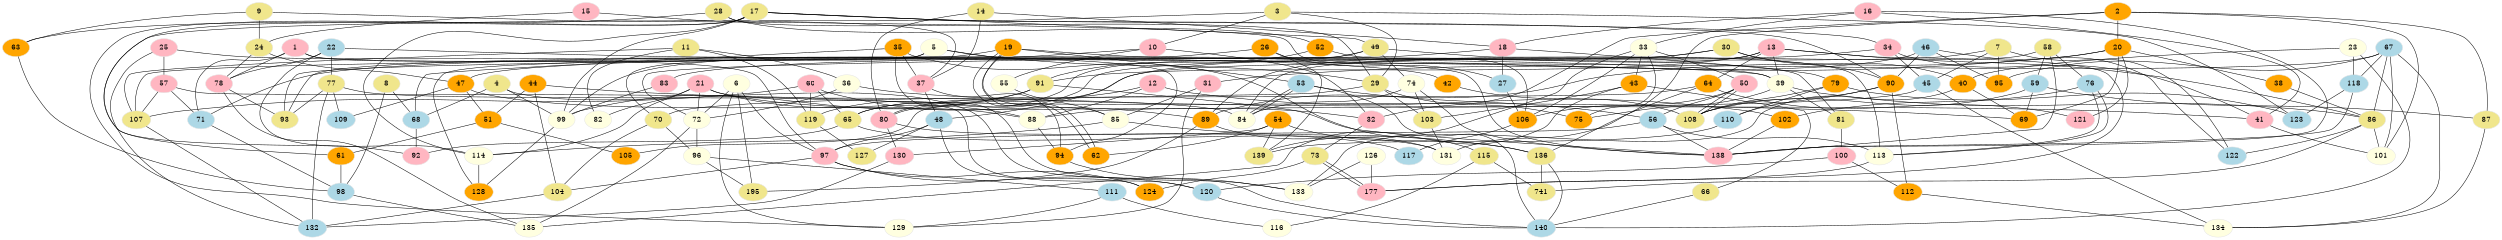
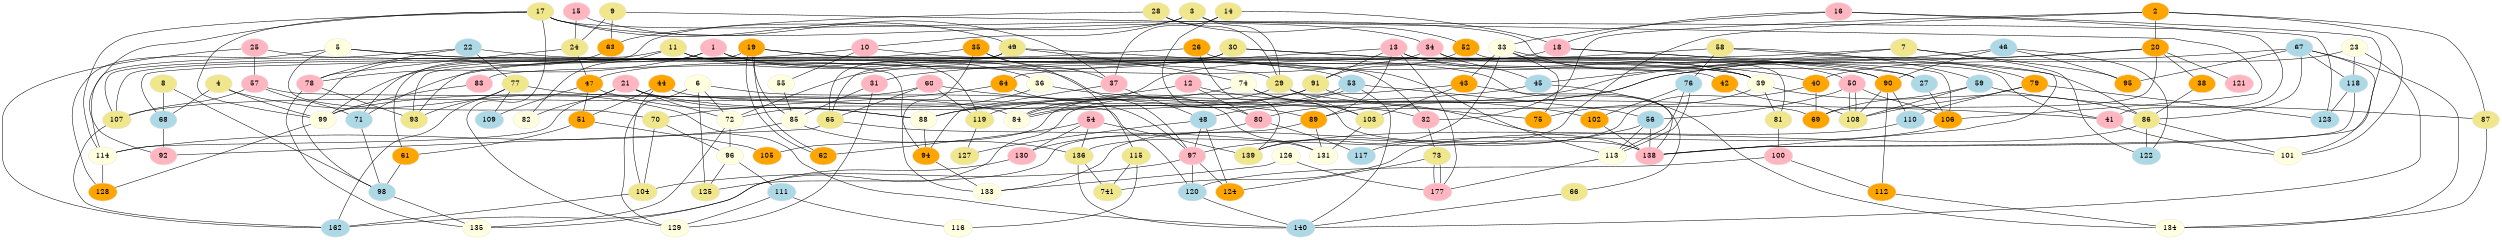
  graph {
    node [color=gray90 fillcolor=khaki style=filled]
    1 [fillcolor=lightpink]
    71 [fillcolor=lightblue]
    78 [fillcolor=lightpink]
    97 [fillcolor=lightpink]
    138 [fillcolor=lightpink]
    98 [fillcolor=lightblue]
    93
    135 [fillcolor=lightyellow]
    104
    124 [fillcolor=orange]
    120 [fillcolor=lightblue]
    2 [fillcolor=orange]
    20 [fillcolor=orange]
    32 [fillcolor=lightpink]
    87
    101 [fillcolor=lightyellow]
    136
    89 [fillcolor=orange]
    31 [fillcolor=lightpink]
    38 [fillcolor=orange]
    69 [fillcolor=orange]
    121 [fillcolor=lightpink]
    73
    134 [fillcolor=lightyellow]
    140 [fillcolor=lightblue]
    n26 [label=741]
    10 [fillcolor=lightpink]
    3
    29
    61 [fillcolor=orange]
    123 [fillcolor=lightblue]
    99 [fillcolor=lightyellow]
    55 [fillcolor=lightyellow]
    75 [fillcolor=orange]
    103
    105 [fillcolor=orange]
    68 [fillcolor=lightblue]
    4
    92 [fillcolor=lightpink]
    128 [fillcolor=orange]
    5 [fillcolor=lightyellow]
    70
    94 [fillcolor=orange]
    96 [fillcolor=lightyellow]
    133 [fillcolor=lightyellow]
    6 [fillcolor=lightyellow]
    72 [fillcolor=lightyellow]
-   125 [label=195]
+   125
    129 [fillcolor=lightyellow]
    45 [fillcolor=lightblue]
    7
    83 [fillcolor=lightpink]
    95 [fillcolor=orange]
    122 [fillcolor=lightblue]
    88 [fillcolor=lightyellow]
    8
    9
    24
    63 [fillcolor=orange]
    106 [fillcolor=orange]
    47 [fillcolor=orange]
    117 [fillcolor=lightblue]
    85 [fillcolor=lightyellow]
    36 [fillcolor=lightyellow]
    11
    82 [fillcolor=lightyellow]
    107
    119
    41 [fillcolor=lightpink]
-   132 [fillcolor=lightblue]
+   132 [fillcolor=lightblue label=162]
    127
    12 [fillcolor=lightpink]
    80 [fillcolor=lightpink]
    102 [fillcolor=orange]
    130 [fillcolor=lightpink]
    13 [fillcolor=lightpink]
    39 [fillcolor=lightyellow]
    64 [fillcolor=orange]
    86
    91
    n81 [fillcolor=lightpink label=177]
    81
    131 [fillcolor=lightyellow]
    14
    18 [fillcolor=lightpink]
    37 [fillcolor=lightpink]
    27 [fillcolor=lightblue]
    79 [fillcolor=orange]
    48 [fillcolor=lightblue]
    15 [fillcolor=lightpink]
    16 [fillcolor=lightpink]
    33 [fillcolor=lightyellow]
    139
    43 [fillcolor=orange]
    50 [fillcolor=lightpink]
    17
    34 [fillcolor=lightpink]
    49
    90 [fillcolor=orange]
    114 [fillcolor=lightyellow]
    65
    74 [fillcolor=lightyellow]
    113 [fillcolor=lightyellow]
    108
    110 [fillcolor=lightblue]
    112 [fillcolor=orange]
    19 [fillcolor=orange]
    53 [fillcolor=lightblue]
    62 [fillcolor=orange]
    56 [fillcolor=lightblue]
    84 [fillcolor=lightyellow]
    21 [fillcolor=lightpink]
    22 [fillcolor=lightblue]
    77
    109 [fillcolor=lightblue]
    23 [fillcolor=lightyellow]
    40 [fillcolor=orange]
    118 [fillcolor=lightblue]
    51 [fillcolor=orange]
    25 [fillcolor=lightpink]
    42 [fillcolor=orange]
    57 [fillcolor=lightpink]
    26 [fillcolor=orange]
    28
    52 [fillcolor=orange]
    30
    66
    35 [fillcolor=orange]
    115
    116 [fillcolor=lightyellow]
    100 [fillcolor=lightpink]
    44 [fillcolor=orange]
    46 [fillcolor=lightblue]
-   54 [fillcolor=orange]
+   54 [fillcolor=lightpink]
    58
    59 [fillcolor=lightblue]
    76 [fillcolor=lightblue]
    60 [fillcolor=lightpink]
    67 [fillcolor=lightblue]
    111 [fillcolor=lightblue]
    126 [fillcolor=lightyellow]
    1 -- 71
    1 -- 78
    1 -- 97
    1 -- 138
    71 -- 98
    78 -- 93
    78 -- 135
    97 -- 104
    97 -- 124
    97 -- 120
    98 -- 135
    104 -- 132
    120 -- 140
    2 -- 20
    2 -- 32
    2 -- 87
    2 -- 101
    2 -- 136
    20 -- 89
    20 -- 31
    20 -- 38
    20 -- 69
    20 -- 121
    32 -- 73
    87 -- 134
    136 -- 140
    136 -- n26
    89 -- 125
    89 -- 131
    31 -- 129
    31 -- 85
    38 -- 86
    73 -- 124
    73 -- n81
    73 -- n81
    10 -- 32
    10 -- 99
    10 -- 55
    3 -- 10
    3 -- 29
    3 -- 61
    3 -- 123
    29 -- 75
    29 -- 103
    29 -- 105
    61 -- 98
    99 -- 128
    55 -- 85
    103 -- 131
    68 -- 92
    4 -- 140
    4 -- 99
    4 -- 68
    5 -- 29
    5 -- 128
    5 -- 70
    5 -- 94
    70 -- 104
    70 -- 96
    94 -- 133
    96 -- 125
    96 -- 111
    6 -- 97
    6 -- 72
    6 -- 125
    6 -- 129
    72 -- 135
    72 -- 96
    45 -- 134
    45 -- 88
    7 -- 45
    7 -- 83
    7 -- 95
    7 -- 122
    83 -- 99
    88 -- 94
    8 -- 98
    8 -- 68
    9 -- 24
    9 -- 63
    9 -- 106
    24 -- 78
    24 -- 47
    63 -- 98
    106 -- 117
    47 -- 88
    47 -- 109
    47 -- 51
    85 -- 136
    85 -- 114
    36 -- 72
    36 -- 41
    11 -- 36
    11 -- 82
    11 -- 107
    11 -- 119
    107 -- 132
    119 -- 127
    41 -- 101
    12 -- 88
    12 -- 80
    12 -- 102
    80 -- 117
    80 -- 130
    102 -- 138
    130 -- 132
    13 -- 89
    13 -- 39
    13 -- 64
    13 -- 86
    13 -- 91
    13 -- n81
    39 -- 75
    39 -- 86
    39 -- 81
-   64 -- 121
    64 -- 70
    64 -- 131
    86 -- 101
    86 -- n26
    86 -- 122
    91 -- 138
    91 -- 99
    91 -- 119
    81 -- 100
    14 -- 80
    14 -- 18
    14 -- 37
    18 -- 72
    18 -- 27
    18 -- 79
    37 -- 94
    37 -- 48
    27 -- 106
    79 -- 123
    79 -- 108
    79 -- 110
    48 -- 97
    48 -- 124
    48 -- 127
    15 -- 24
    15 -- 37
    16 -- 138
    16 -- 41
    16 -- 18
    16 -- 33
    33 -- 75
    33 -- 106
    33 -- 139
    33 -- 43
    33 -- 50
    43 -- 135
    43 -- 103
    43 -- 66
    50 -- 106
    50 -- 108
    50 -- 108
    50 -- 56
    17 -- 99
    17 -- 92
    17 -- 129
    17 -- 34
    17 -- 49
    17 -- 90
    17 -- 114
    34 -- 71
    34 -- 45
    34 -- 41
    49 -- 93
    49 -- 65
    49 -- 74
    49 -- 113
    90 -- 108
    90 -- 110
    90 -- 112
    114 -- 128
    65 -- 92
    65 -- 131
    74 -- 138
    74 -- 103
    74 -- 84
    113 -- n81
    110 -- 139
    112 -- 134
    19 -- 85
    19 -- 107
    19 -- 39
    19 -- 53
    19 -- 62
    19 -- 62
    53 -- 140
    53 -- 56
    53 -- 84
    53 -- 84
    56 -- 97
    56 -- 138
    56 -- 113
    21 -- 32
    21 -- 72
    21 -- 88
    21 -- 82
    21 -- 114
    22 -- 78
    22 -- 39
    22 -- 114
    22 -- 77
    77 -- 93
    77 -- 132
    77 -- 84
    77 -- 109
    23 -- 140
    23 -- 40
    23 -- 118
    40 -- 69
    40 -- 133
    118 -- 138
    118 -- 123
    51 -- 61
    51 -- 105
    25 -- 132
    25 -- 42
    25 -- 57
    42 -- 108
    57 -- 71
    57 -- 120
    57 -- 107
    26 -- 93
    26 -- 27
    26 -- 139
    28 -- 29
    28 -- 63
    28 -- 52
    52 -- 91
    52 -- 81
    30 -- 47
    30 -- 90
    30 -- 65
    30 -- 40
    66 -- 140
    35 -- 68
    35 -- 133
    35 -- 37
    35 -- 115
    115 -- n26
    115 -- 116
    100 -- 120
    100 -- 112
    44 -- 104
    44 -- 69
    44 -- 51
    46 -- 95
    46 -- 122
    46 -- 48
    46 -- 90
    54 -- 136
    54 -- 130
    54 -- 139
    54 -- 62
    58 -- 138
    58 -- 84
    58 -- 59
    58 -- 76
    59 -- 87
    59 -- 69
    59 -- 108
    76 -- 102
    76 -- 113
    76 -- 113
    60 -- 89
    60 -- 107
    60 -- 119
    60 -- 65
    67 -- 101
    67 -- 134
    67 -- 95
    67 -- 80
    67 -- 86
    67 -- 118
    111 -- 129
    111 -- 116
    126 -- 133
    126 -- n81
  }
